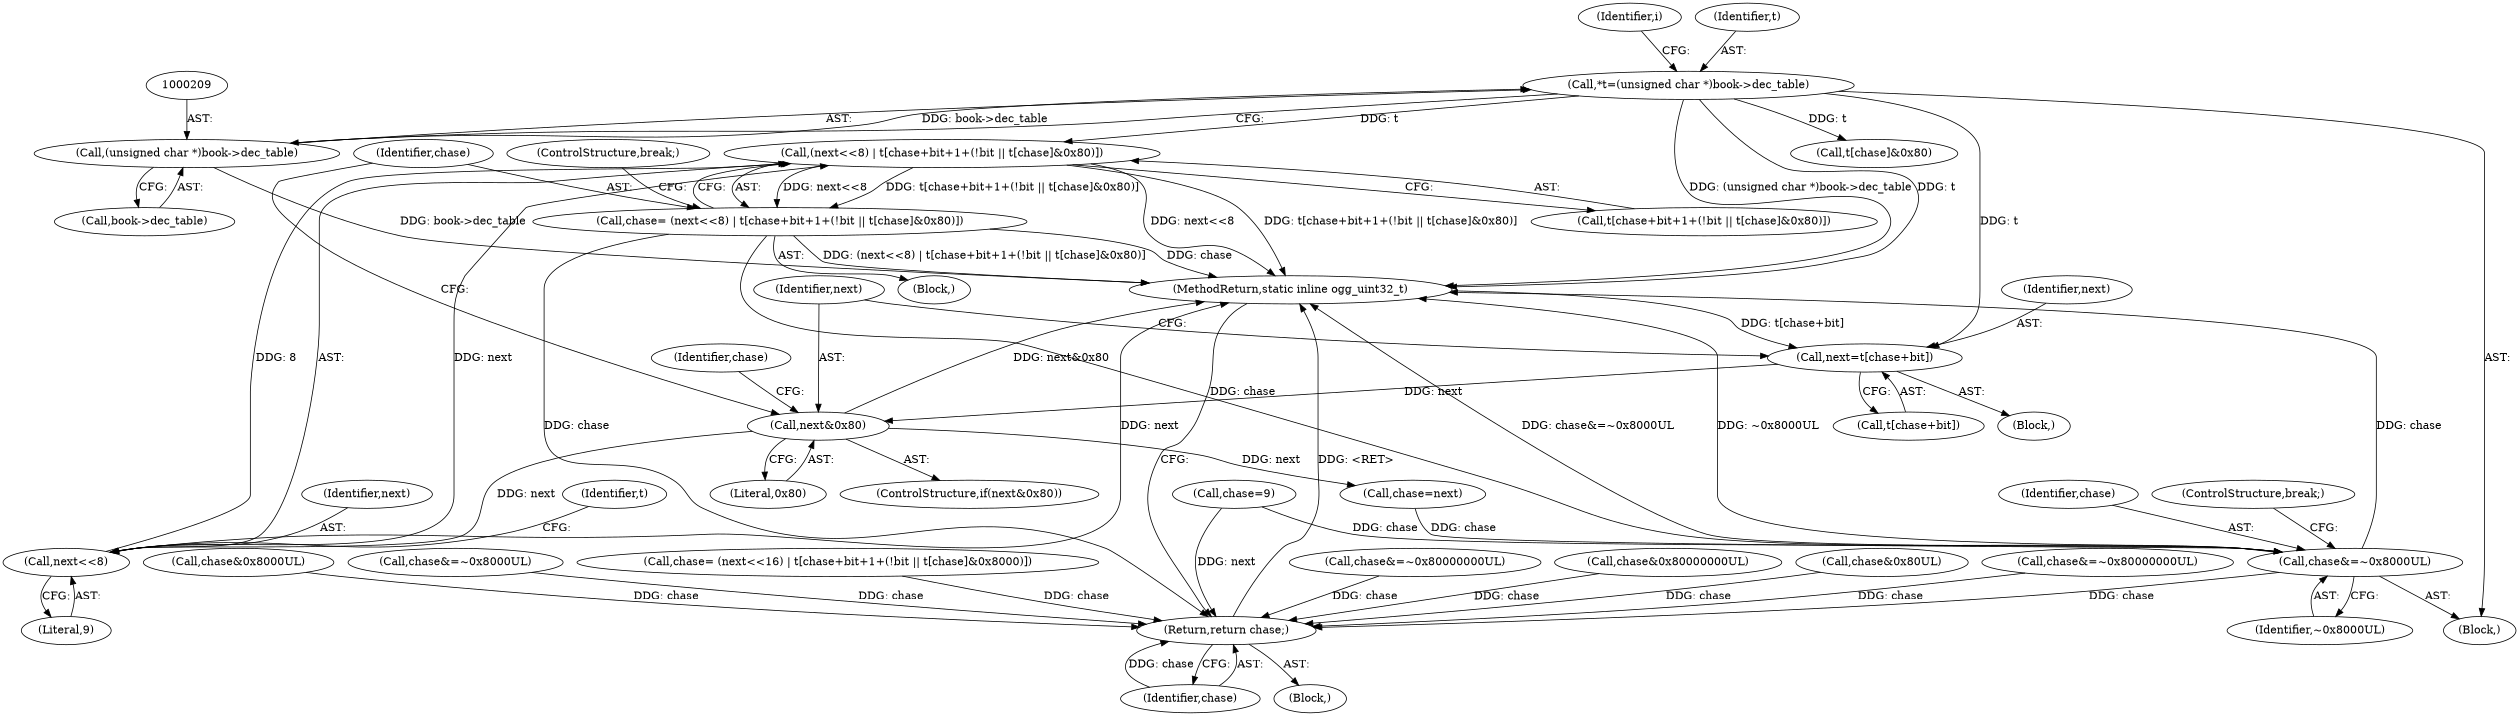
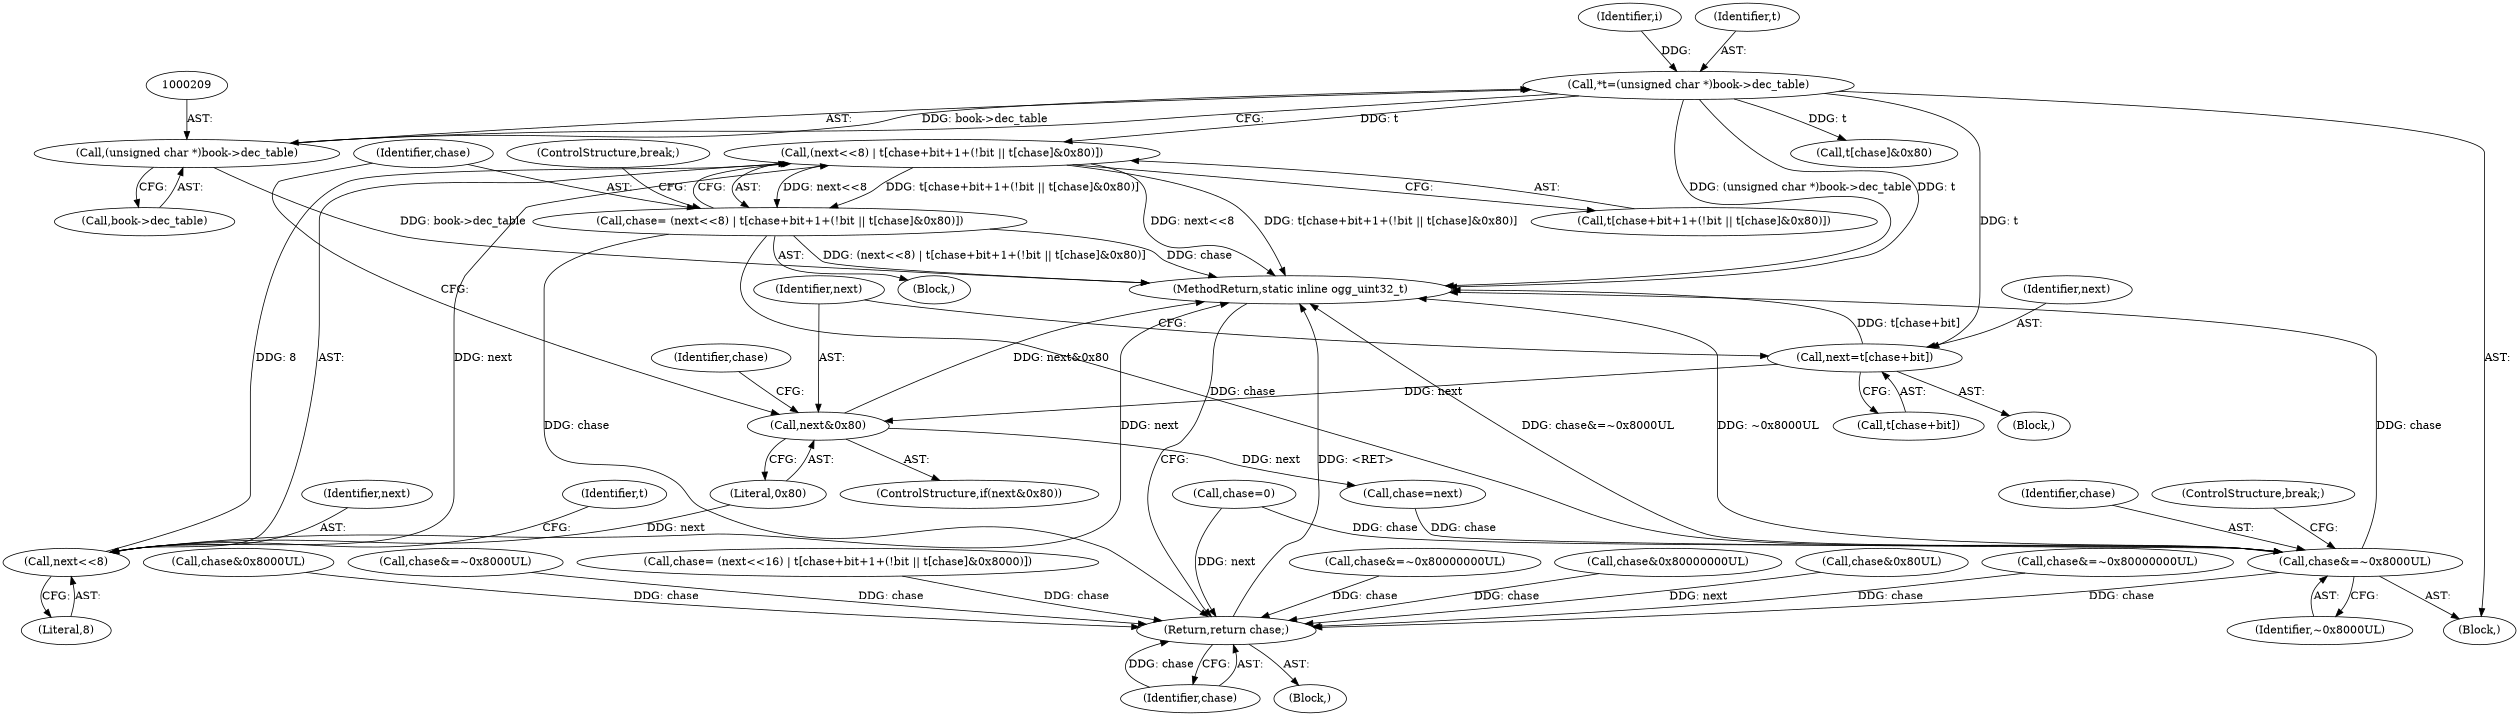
  digraph {
    n1 [label="(Call,(next<<8) | t[chase+bit+1+(!bit || t[chase]&0x80)])"]
    n2 [label="(Call,chase= (next<<8) | t[chase+bit+1+(!bit || t[chase]&0x80)])"]
    n3 [label="(MethodReturn,static inline ogg_uint32_t)"]
    n4 [label="(Call,t[chase+bit+1+(!bit || t[chase]&0x80)])"]
    n5 [label="(Call,chase&=~0x8000UL)"]
    n6 [label="(Return,return chase;)"]
    n7 [label="(Block,)"]
    n8 [label="(Call,next<<8)"]
-   n9 [label="(Literal,9)"]
+   n9 [label="(Literal,8)"]
    n10 [label="(Call,next&0x80)"]
    n11 [label="(ControlStructure,if(next&0x80))"]
    n12 [label="(Literal,0x80)"]
    n13 [label="(Call,chase=next)"]
    n14 [label="(Call,next=t[chase+bit])"]
    n15 [label="(Call,t[chase+bit])"]
    n16 [label="(Block,)"]
    n17 [label="(Call,*t=(unsigned char *)book->dec_table)"]
    n18 [label="(Call,(unsigned char *)book->dec_table)"]
    n19 [label="(Call,t[chase]&0x80)"]
    n20 [label="(Block,)"]
    n21 [label="(Call,book->dec_table)"]
    n22 [label="(Identifier,~0x8000UL)"]
    n23 [label="(Identifier,chase)"]
    n24 [label="(Block,)"]
    n25 [label="(Call,chase&0x80000000UL)"]
    n26 [label="(Identifier,i)"]
    n27 [label="(Identifier,next)"]
    n28 [label="(Identifier,chase)"]
    n29 [label="(Call,chase&=~0x80000000UL)"]
    n30 [label="(Call,chase&0x80UL)"]
    n31 [label="(Identifier,next)"]
    n32 [label="(Identifier,t)"]
    n33 [label="(Identifier,next)"]
    n34 [label="(ControlStructure,break;)"]
    n35 [label="(Identifier,t)"]
    n36 [label="(Identifier,chase)"]
    n37 [label="(ControlStructure,break;)"]
    n38 [label="(Call,chase&=~0x80000000UL)"]
    n39 [label="(Call,chase&0x8000UL)"]
    n40 [label="(Identifier,chase)"]
-   n41 [label="(Call,chase=9)"]
+   n41 [label="(Call,chase=0)"]
    n42 [label="(Call,chase&=~0x8000UL)"]
    n43 [label="(Call,chase= (next<<16) | t[chase+bit+1+(!bit || t[chase]&0x8000)])"]
    1000209
    n1 -> n2 [label="AST: "]
    n1 -> n2 [label="DDG: next<<8"]
    n1 -> n2 [label="DDG: t[chase+bit+1+(!bit || t[chase]&0x80)]"]
    n1 -> n3 [label="DDG: t[chase+bit+1+(!bit || t[chase]&0x80)]"]
    n1 -> n3 [label="DDG: next<<8"]
    n1 -> n4 [label="CFG: "]
    n2 -> n1 [label="CFG: "]
    n2 -> n3 [label="DDG: chase"]
    n2 -> n3 [label="DDG: (next<<8) | t[chase+bit+1+(!bit || t[chase]&0x80)]"]
    n2 -> n5 [label="DDG: chase"]
    n2 -> n6 [label="DDG: chase"]
    n2 -> n7 [label="AST: "]
    n3 -> n6 [label="CFG: "]
    n4 -> n1 [label="AST: "]
    n5 -> n3 [label="DDG: chase&=~0x8000UL"]
    n5 -> n3 [label="DDG: ~0x8000UL"]
    n5 -> n3 [label="DDG: chase"]
    n5 -> n6 [label="DDG: chase"]
    n5 -> n20 [label="AST: "]
    n5 -> n22 [label="CFG: "]
    n6 -> n3 [label="DDG: <RET>"]
    n6 -> n23 [label="CFG: "]
    n6 -> n24 [label="AST: "]
    n8 -> n1 [label="AST: "]
    n8 -> n1 [label="DDG: next"]
    n8 -> n1 [label="DDG: 8"]
    n8 -> n3 [label="DDG: next"]
    n8 -> n9 [label="CFG: "]
    n9 -> n8 [label="AST: "]
    n10 -> n3 [label="DDG: next&0x80"]
-   n10 -> n8 [label="DDG: next"]
+   n12 -> n8 [label="DDG: next"]
    n10 -> n11 [label="AST: "]
    n10 -> n12 [label="CFG: "]
    n10 -> n13 [label="DDG: next"]
    n12 -> n10 [label="AST: "]
    n13 -> n5 [label="DDG: chase"]
-   n3 -> n14 [label="DDG: t[chase+bit]"]
+   n14 -> n3 [label="DDG: t[chase+bit]"]
    n14 -> n10 [label="DDG: next"]
    n14 -> n15 [label="CFG: "]
    n14 -> n16 [label="AST: "]
    n15 -> n14 [label="AST: "]
    n17 -> n1 [label="DDG: t"]
    n17 -> n3 [label="DDG: (unsigned char *)book->dec_table"]
    n17 -> n3 [label="DDG: t"]
    n17 -> n14 [label="DDG: t"]
    n17 -> n18 [label="CFG: "]
    n17 -> n19 [label="DDG: t"]
    n17 -> n20 [label="AST: "]
    n18 -> n3 [label="DDG: book->dec_table"]
    n18 -> n17 [label="AST: "]
    n18 -> n17 [label="DDG: book->dec_table"]
    n18 -> n21 [label="CFG: "]
    n21 -> n18 [label="AST: "]
    n22 -> n5 [label="AST: "]
    n23 -> n6 [label="AST: "]
    n23 -> n6 [label="DDG: chase"]
    n25 -> n6 [label="DDG: chase"]
-   n26 -> n17 [label="CFG: "]
+   n26 -> n17 [label="DDG: "]
    n27 -> n8 [label="AST: "]
    n28 -> n5 [label="AST: "]
    n29 -> n6 [label="DDG: chase"]
-   n30 -> n6 [label="DDG: chase"]
+   n30 -> n6 [label="DDG: next"]
    n31 -> n10 [label="AST: "]
    n31 -> n14 [label="CFG: "]
    n32 -> n8 [label="CFG: "]
    n33 -> n14 [label="AST: "]
    n34 -> n5 [label="CFG: "]
    n35 -> n17 [label="AST: "]
    n36 -> n10 [label="CFG: "]
    n37 -> n2 [label="CFG: "]
    n38 -> n6 [label="DDG: chase"]
    n39 -> n6 [label="DDG: chase"]
    n40 -> n2 [label="AST: "]
    n40 -> n10 [label="CFG: "]
    n41 -> n5 [label="DDG: chase"]
    n41 -> n6 [label="DDG: next"]
    n42 -> n6 [label="DDG: chase"]
    n43 -> n6 [label="DDG: chase"]
    1000209 -> n18 [label="AST: "]
  }
